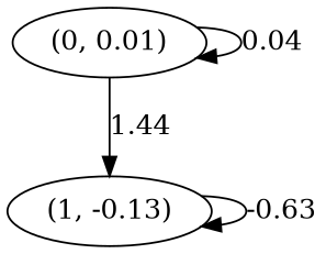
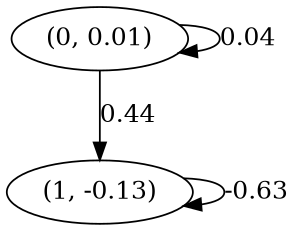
  digraph {
    n1 [label="(0, 0.01)"]
    n2 [label="(1, -0.13)"]
    n1 -> n1 [label=0.04]
-   n1 -> n2 [label=1.44]
+   n1 -> n2 [label=0.44]
    n2 -> n2 [label=-0.63]
  }
